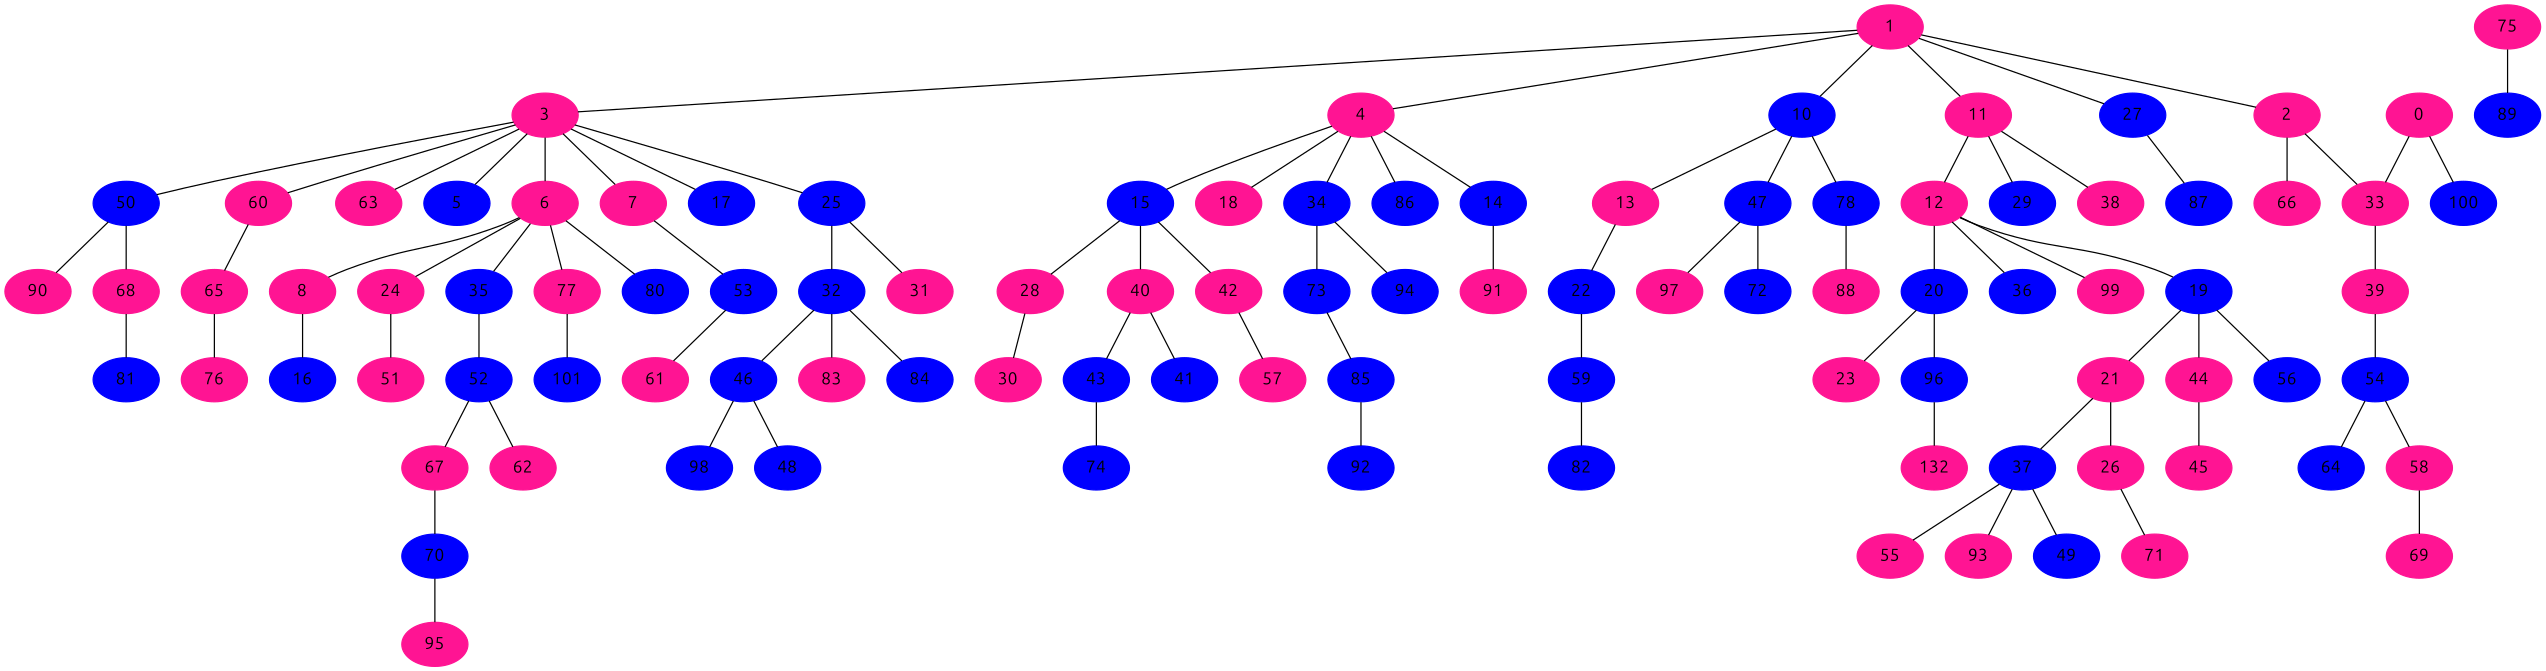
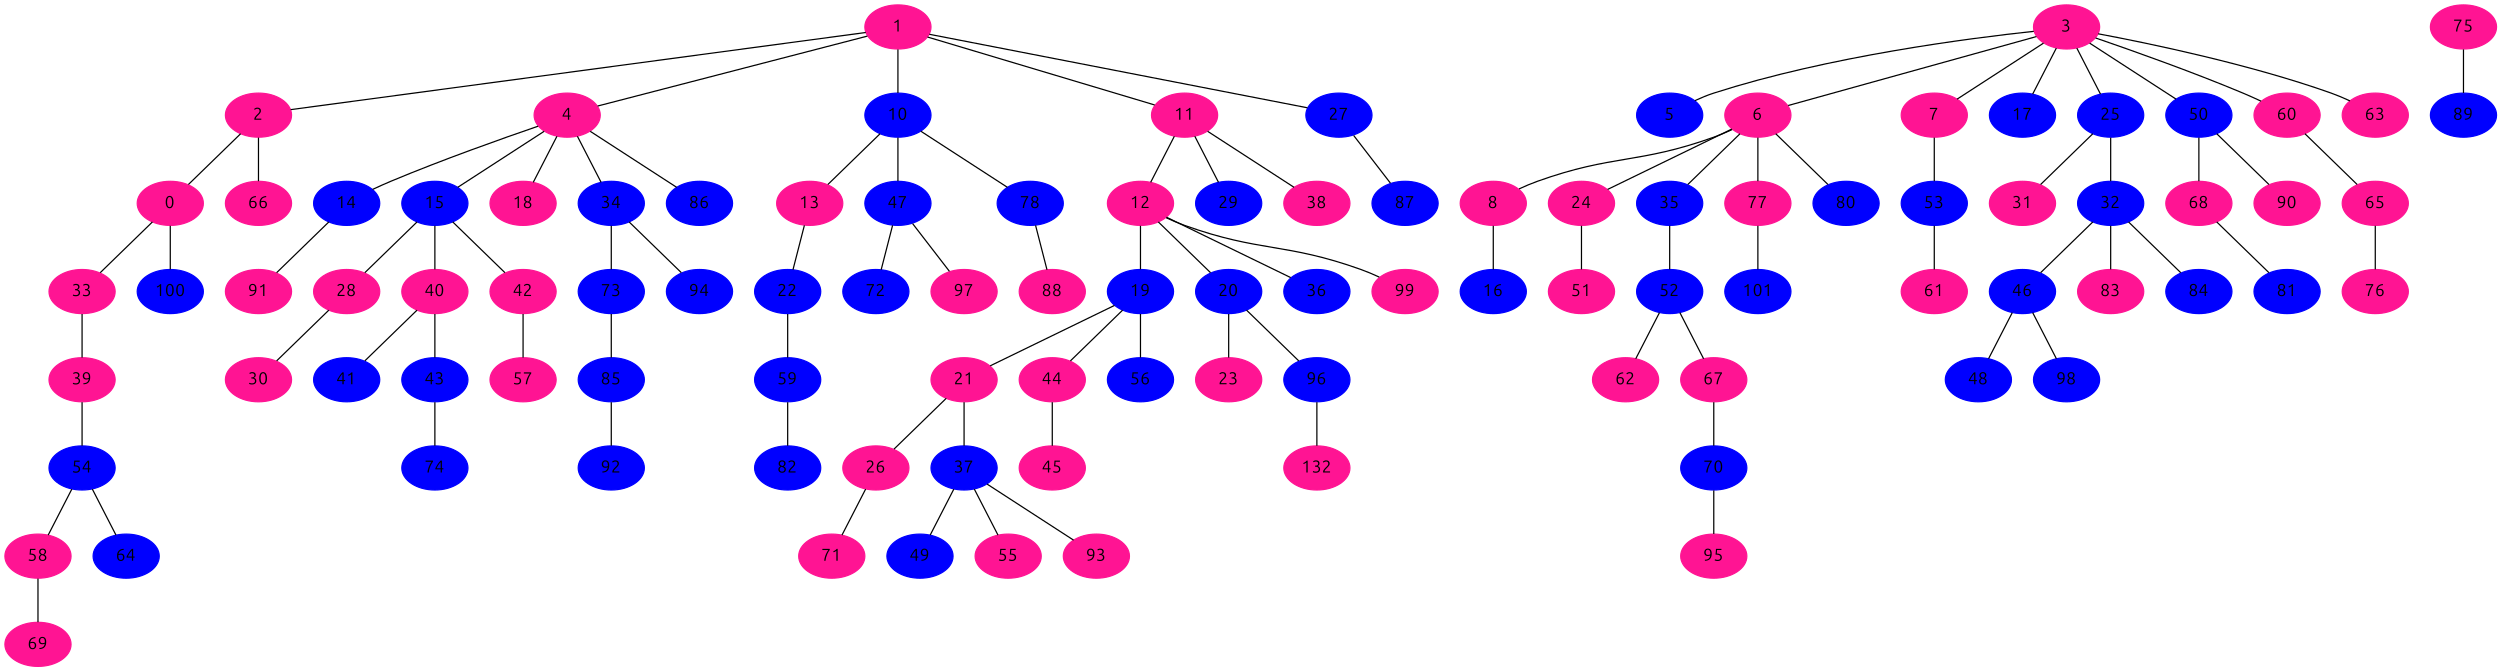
  graph {
    fontname=Ubuntu
    node [color=deeppink fontname=Ubuntu style=filled]
    edge [fontname=Ubuntu]
    1
    2
    3
    4
    10 [color=blue]
    11
    27 [color=blue]
    n8 [label=0]
    66
    5 [color=blue]
    6
    7
    17 [color=blue]
    25 [color=blue]
    50 [color=blue]
    60
    63
    14 [color=blue]
    15 [color=blue]
    18
    34 [color=blue]
    86 [color=blue]
    13
    47 [color=blue]
    78 [color=blue]
    12
    29 [color=blue]
    38
    87 [color=blue]
    33
    100 [color=blue]
    8
    24
    35 [color=blue]
    77
    80 [color=blue]
    53 [color=blue]
    31
    32 [color=blue]
    68
    90
    65
    91
    28
    40
    42
    73 [color=blue]
    94 [color=blue]
    16 [color=blue]
    51
    52 [color=blue]
    101 [color=blue]
    61
    39
    22 [color=blue]
    72 [color=blue]
    97
    88
    19 [color=blue]
    20 [color=blue]
    36 [color=blue]
    99
    21
    44
    56 [color=blue]
    23
    96 [color=blue]
    59 [color=blue]
    30
    41 [color=blue]
    43 [color=blue]
    57
    26
    37 [color=blue]
    45
    n76 [label=132]
    71
    49 [color=blue]
    55
    93
    82 [color=blue]
    46 [color=blue]
    83
    84 [color=blue]
    48 [color=blue]
    98 [color=blue]
    54 [color=blue]
    85 [color=blue]
    62
    67
    58
    64 [color=blue]
    74 [color=blue]
    81 [color=blue]
    70 [color=blue]
    69
    76
    95
    89 [color=blue]
    75
    92 [color=blue]
    1 -- 2
-   1 -- 3
    1 -- 4
    1 -- 10
    1 -- 11
    1 -- 27
-   2 -- 33
+   2 -- n8
    2 -- 66
    3 -- 5
    3 -- 6
    3 -- 7
    3 -- 17
    3 -- 25
    3 -- 50
    3 -- 60
    3 -- 63
    4 -- 14
    4 -- 15
    4 -- 18
    4 -- 34
    4 -- 86
    10 -- 13
    10 -- 47
    10 -- 78
    11 -- 12
    11 -- 29
    11 -- 38
    27 -- 87
    n8 -- 33
    n8 -- 100
    6 -- 8
    6 -- 24
    6 -- 35
    6 -- 77
    6 -- 80
    7 -- 53
    25 -- 31
    25 -- 32
    50 -- 68
    50 -- 90
    60 -- 65
    14 -- 91
    15 -- 28
    15 -- 40
    15 -- 42
    34 -- 73
    34 -- 94
    13 -- 22
    47 -- 72
    47 -- 97
    78 -- 88
    12 -- 19
    12 -- 20
    12 -- 36
    12 -- 99
    33 -- 39
    8 -- 16
    24 -- 51
    35 -- 52
    77 -- 101
    53 -- 61
    32 -- 46
    32 -- 83
    32 -- 84
    68 -- 81
    65 -- 76
    28 -- 30
    40 -- 41
    40 -- 43
    42 -- 57
    73 -- 85
    52 -- 62
    52 -- 67
    39 -- 54
    22 -- 59
    19 -- 21
    19 -- 44
    19 -- 56
    20 -- 23
    20 -- 96
    21 -- 26
    21 -- 37
    44 -- 45
    96 -- n76
    59 -- 82
    43 -- 74
    26 -- 71
    37 -- 49
    37 -- 55
    37 -- 93
    46 -- 48
    46 -- 98
    54 -- 58
    54 -- 64
    85 -- 92
    67 -- 70
    58 -- 69
    70 -- 95
    75 -- 89
  }
